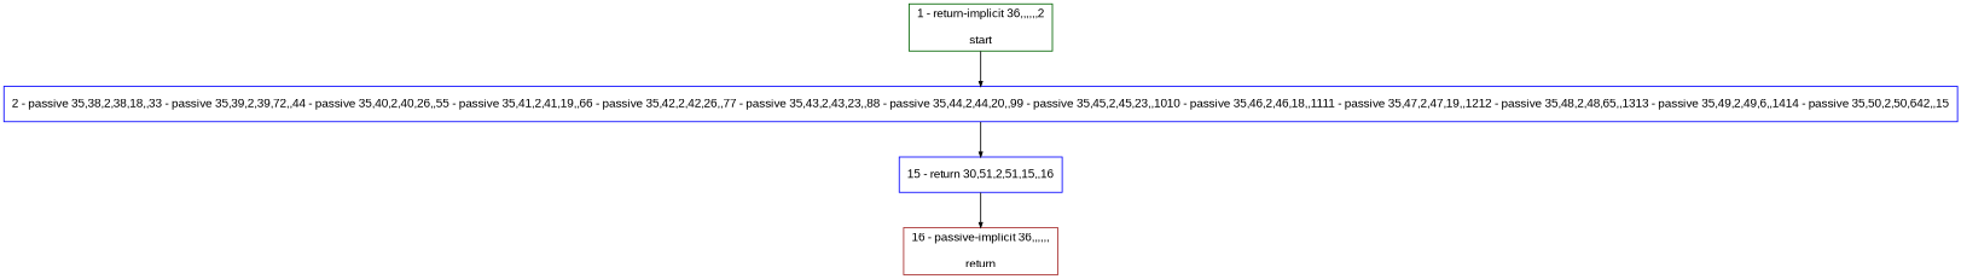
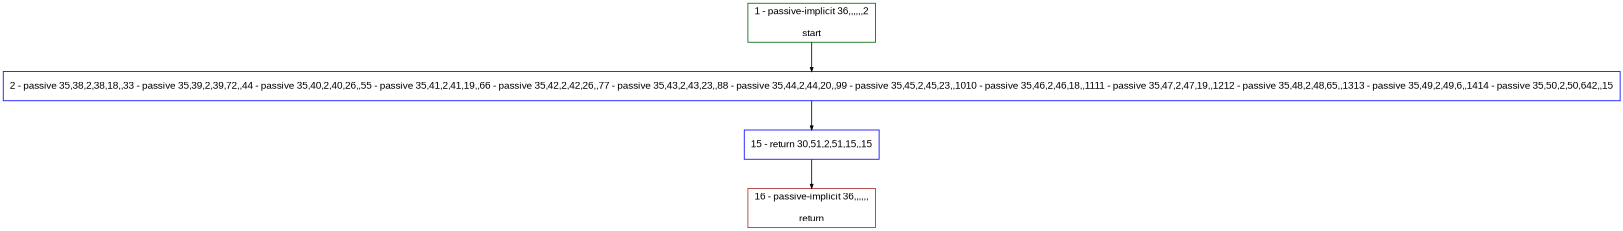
  digraph {
    bgcolor=white
    compound=true
    fillcolor="#FFFFCC"
    fontname=Arial
    fontsize=12
    pack=true
    packmode=clust
    style="rounded,filled"
    node [color="#0000ff" compound=true fillcolor="#ffffff" fixedsize=false fontname=Arial fontsize=12 node_initialized=no shape=box style=filled]
    edge [arrowhead=normal arrowsize=0.5 arrowtail=none color="#000000" compound=true dir=forward fontcolor=black fontname=Arial fontsize=12]
    n1 [label="2 - passive 35,38,2,38,18,,33 - passive 35,39,2,39,72,,44 - passive 35,40,2,40,26,,55 - passive 35,41,2,41,19,,66 - passive 35,42,2,42,26,,77 - passive 35,43,2,43,23,,88 - passive 35,44,2,44,20,,99 - passive 35,45,2,45,23,,1010 - passive 35,46,2,46,18,,1111 - passive 35,47,2,47,19,,1212 - passive 35,48,2,48,65,,1313 - passive 35,49,2,49,6,,1414 - passive 35,50,2,50,642,,15"]
-   n2 [label="15 - return 30,51,2,51,15,,16"]
+   n2 [label="15 - return 30,51,2,51,15,,15"]
    n3 [color="#a52a2a" label="16 - passive-implicit 36,,,,,,\n\nreturn"]
-   n4 [color="#006400" label="1 - return-implicit 36,,,,,,2\n\nstart"]
+   n4 [color="#006400" label="1 - passive-implicit 36,,,,,,2\n\nstart"]
    n1 -> n2
    n2 -> n3
    n4 -> n1
  }
